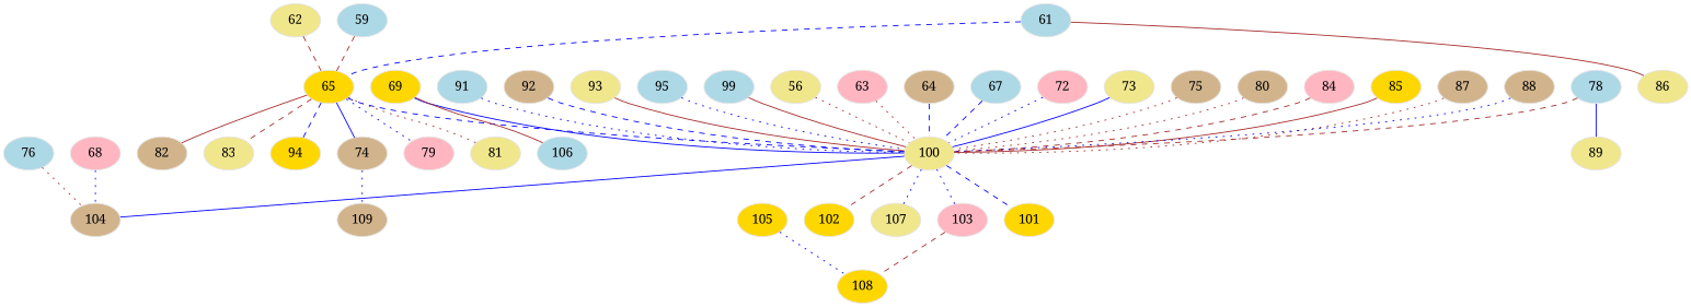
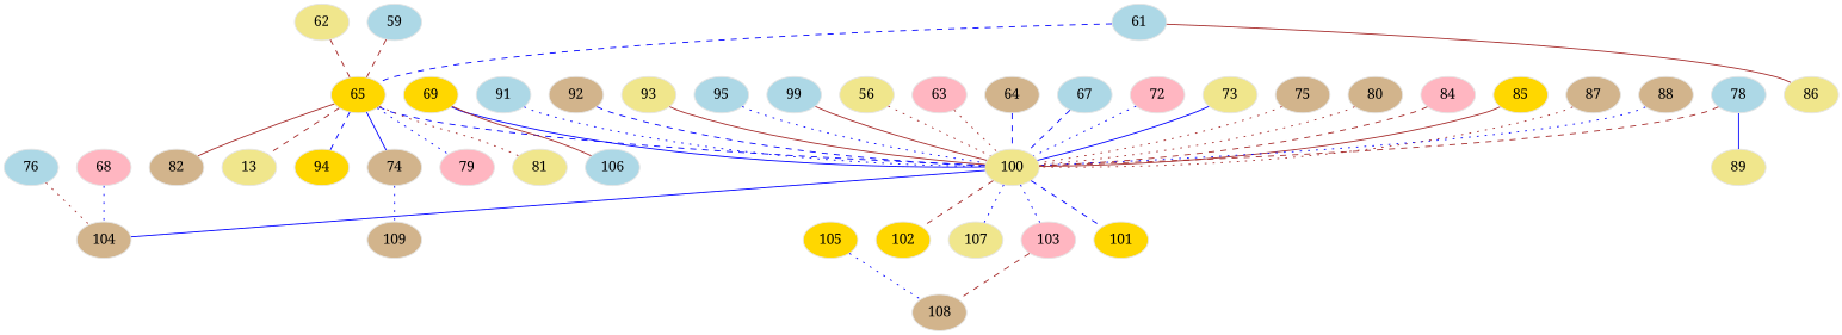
  graph {
    fontname="Noto Serif"
    node [color=gray90 fillcolor=khaki fontname="Noto Serif" style=filled]
    edge [color=blue fontname="Noto Serif" style=dotted]
    100 [super="+2+30+6+9+15+21+23+12+35+20+71+34+37+31+70+38+97+29+40+55+25+28+41+46+49+58+53+98+77+54"]
    104 [fillcolor=tan super="+57"]
    101 [fillcolor=gold]
    102 [fillcolor=gold]
    103 [fillcolor=lightpink]
    107
    56
    65 [fillcolor=gold super="+39+22+42+44+51"]
    74 [fillcolor=tan]
    79 [fillcolor=lightpink]
    81
    82 [fillcolor=tan]
-   83
+   83 [label=13]
    94 [fillcolor=gold super="+50"]
    59 [fillcolor=lightblue]
    61 [fillcolor=lightblue]
    86
    62
    63 [fillcolor=lightpink]
    64 [fillcolor=tan]
    109 [fillcolor=tan]
    67 [fillcolor=lightblue]
    68 [fillcolor=lightpink]
    69 [fillcolor=gold]
    106 [fillcolor=lightblue]
    72 [fillcolor=lightpink]
    73
    75 [fillcolor=tan]
    76 [fillcolor=lightblue]
    78 [fillcolor=lightblue]
    89
    80 [fillcolor=tan]
    84 [fillcolor=lightpink]
    85 [fillcolor=gold]
    87 [fillcolor=tan]
    88 [fillcolor=tan]
    91 [fillcolor=lightblue]
    92 [fillcolor=tan]
    93
    95 [fillcolor=lightblue]
    99 [fillcolor=lightblue]
-   108 [fillcolor=gold super="+96"]
+   108 [fillcolor=tan super="+96"]
    105 [fillcolor=gold]
    100 -- 104 [style=solid]
    100 -- 101 [style=dashed]
    100 -- 102 [color=brown style=dashed]
    100 -- 103
    100 -- 107
    103 -- 108 [color=brown style=dashed]
    56 -- 100 [color=brown]
    65 -- 100 [style=dashed]
    65 -- 74 [style=solid]
    65 -- 79
    65 -- 81 [color=brown]
    65 -- 82 [color=brown style=solid]
    65 -- 83 [color=brown style=dashed]
    65 -- 94 [style=dashed]
    74 -- 109
    59 -- 65 [color=brown style=dashed]
    61 -- 65 [style=dashed]
    61 -- 86 [color=brown style=solid]
    62 -- 65 [color=brown style=dashed]
    63 -- 100 [color=brown]
    64 -- 100 [style=dashed]
    67 -- 100 [style=dashed]
    68 -- 104
    69 -- 100 [style=solid]
    69 -- 106 [color=brown style=solid]
    72 -- 100
    73 -- 100 [style=solid]
    75 -- 100 [color=brown]
    76 -- 104 [color=brown]
    78 -- 100 [color=brown style=dashed]
    78 -- 89 [style=solid]
    80 -- 100 [color=brown]
    84 -- 100 [color=brown style=dashed]
    85 -- 100 [color=brown style=solid]
    87 -- 100 [color=brown]
    88 -- 100
    91 -- 100
    92 -- 100 [style=dashed]
    93 -- 100 [color=brown style=solid]
    95 -- 100
    99 -- 100 [color=brown style=solid]
    105 -- 108
  }
